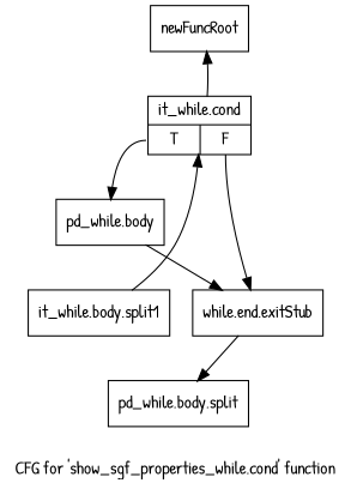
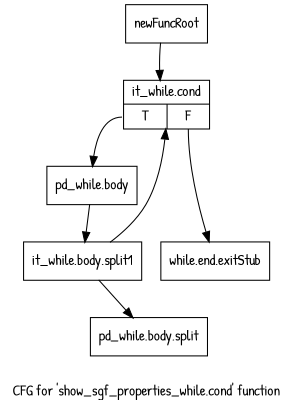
  digraph {
    fontname="Patrick Hand"
    label="CFG for 'show_sgf_properties_while.cond' function"
    node [fontname="Patrick Hand" shape=record]
    edge [fontname="Patrick Hand"]
    n1 [label="{newFuncRoot}"]
    n2 [label="{it_while.cond|{<s0>T|<s1>F}}"]
    n3 [label="{while.end.exitStub}"]
    n4 [label="{pd_while.body}"]
    n5 [label="{it_while.body.split1}"]
    n6 [label="{pd_while.body.split}"]
-   n2 -> n1
+   n1 -> n2
    n2 -> n3 [tailport=s1]
    n2 -> n4 [tailport=s0]
-   n4 -> n3
+   n4 -> n5
    n5 -> n2
-   n3 -> n6
+   n5 -> n6
  }
